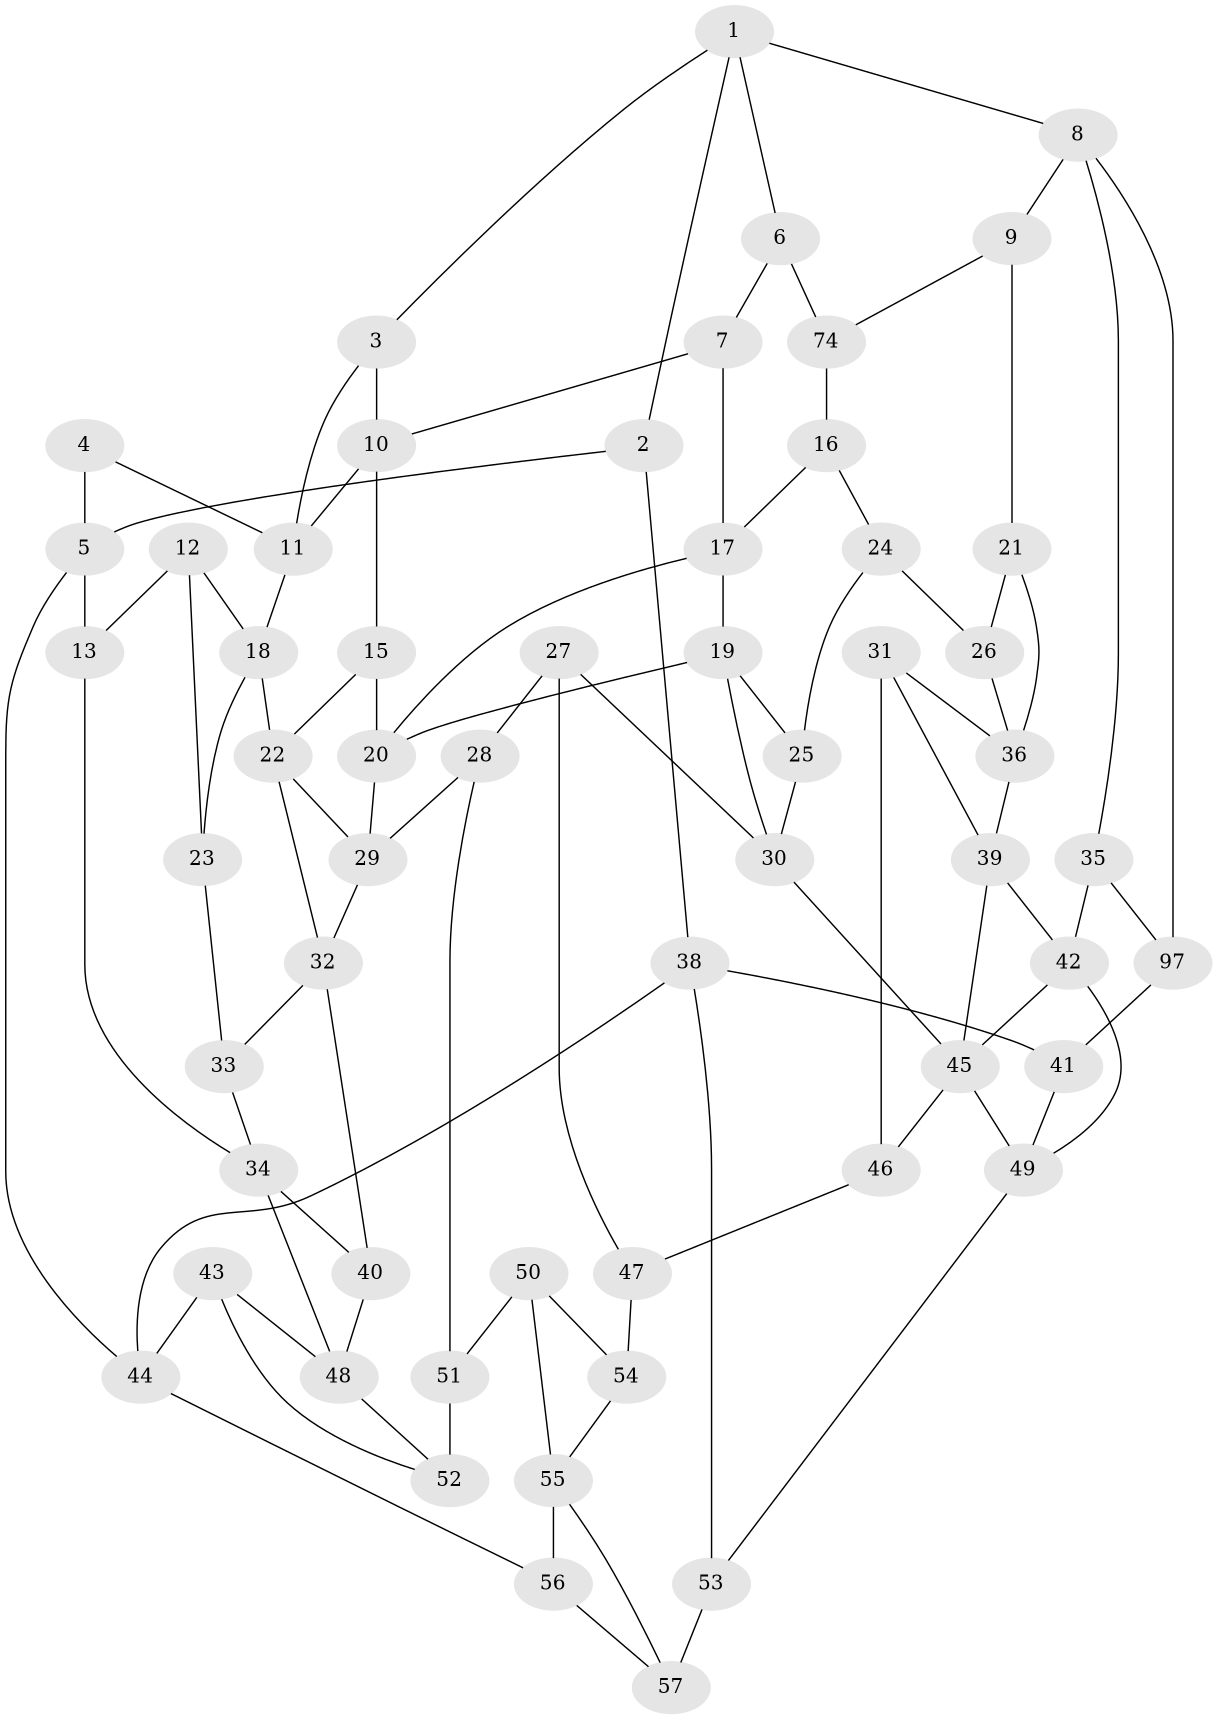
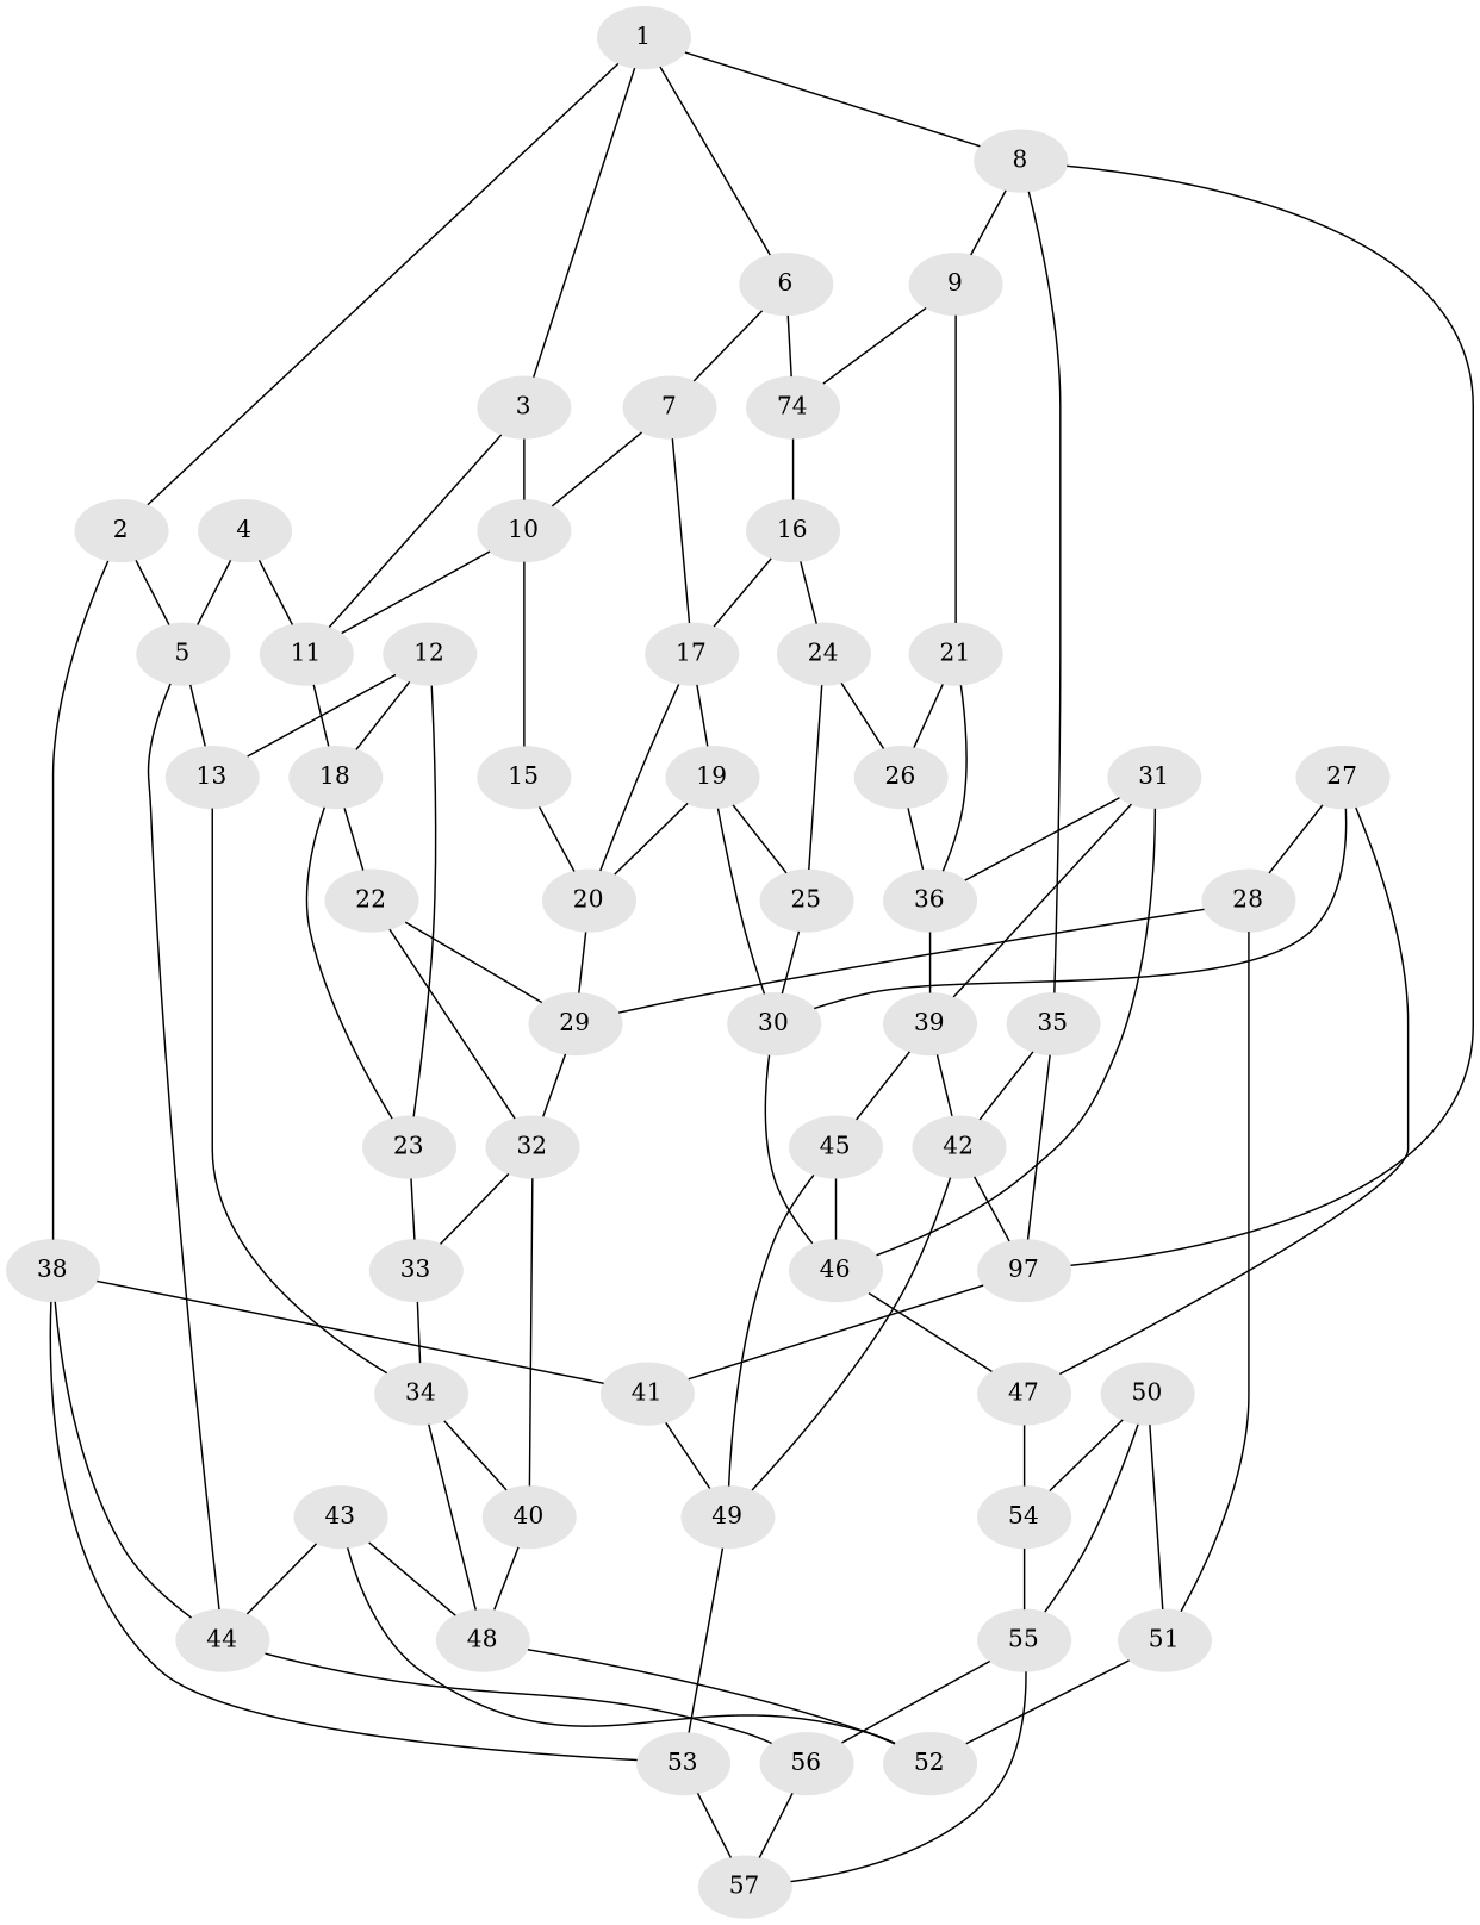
  graph {
    node [color=gray90 style=filled]
    edge [weight=1.0]
    1
    2
    3
    6
    8
    5
    38
    10
    11
    7
    n11 [label=74]
    13
    44
    9
    35
    n16 [label=97]
    41
    53
    15
    18
    4
    34
    56
    17
    16
    20
    19
    21
    42
    26
    36
    22
    23
    12
    33
    40
    48
    24
    29
    32
    25
    30
    46
    39
    27
    28
    47
    51
    54
    52
    31
    45
    49
    57
    43
    55
    50
    1 -- 2
    1 -- 3
    1 -- 6
    1 -- 8
    2 -- 5
    2 -- 38
    3 -- 10
    3 -- 11
    6 -- 7
    6 -- n11 [weight=2.0]
    8 -- 9
    8 -- 35
    8 -- n16
    5 -- 13
    5 -- 44
    38 -- 44
    38 -- 41
    38 -- 53
    10 -- 11
    10 -- 15
    11 -- 18
    7 -- 10
    7 -- 17
    n11 -- 16
    13 -- 34
    44 -- 56
    9 -- n11
    9 -- 21
    35 -- n16
    35 -- 42
    n16 -- 41 [weight=2.0]
    41 -- 49
    53 -- 57 [weight=2.0]
    15 -- 20
-   15 -- 22
    18 -- 22
    18 -- 23
    4 -- 5 [weight=2.0]
    4 -- 11
    34 -- 40
    34 -- 48
    56 -- 57
    17 -- 20
    17 -- 19
    16 -- 17
    16 -- 24
    20 -- 29
    19 -- 20
    19 -- 25
    19 -- 30
    21 -- 26
    21 -- 36
-   42 -- 45
+   42 -- n16
    42 -- 49
    26 -- 36
    36 -- 39
    22 -- 29
    22 -- 32
    23 -- 33 [weight=2.0]
    12 -- 13
    12 -- 18
    12 -- 23
    33 -- 34
    40 -- 48
    48 -- 52
    24 -- 26 [weight=2.0]
    24 -- 25
    29 -- 32
    32 -- 33
    32 -- 40
    25 -- 30
-   30 -- 45
+   30 -- 46
    46 -- 47
    39 -- 42
    39 -- 45
    27 -- 30
    27 -- 28
    27 -- 47
    28 -- 29
    28 -- 51
    47 -- 54 [weight=2.0]
    51 -- 52 [weight=2.0]
    54 -- 55
    31 -- 36
    31 -- 46
    31 -- 39
    45 -- 46
    45 -- 49
    49 -- 53
    43 -- 44
    43 -- 48
    43 -- 52
    55 -- 56
    55 -- 57
    50 -- 51
    50 -- 54
    50 -- 55
  }
